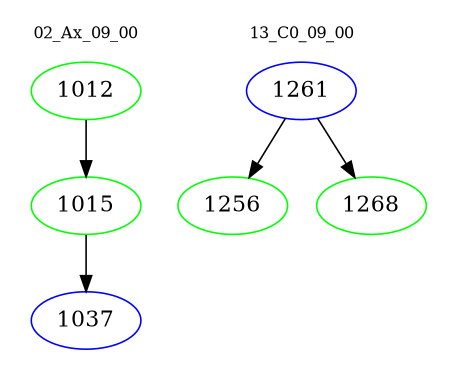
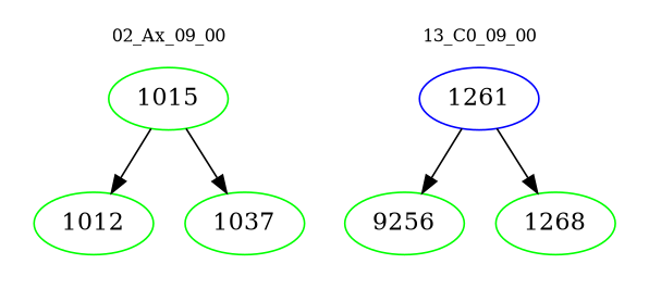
  digraph {
    node [color=green]
    edge [color=black]
    n1 [label=1015]
    n2 [label=1012]
-   n3 [color=blue label=1037]
+   n3 [label=1037]
    n4 [color=blue label=1261]
-   n5 [label=1256]
+   n5 [label=9256]
    n6 [label=1268]
    subgraph cluster_1 {
      color=white
      fontsize=10
      label="02_Ax_09_00"
      n1
      n2
      n3
    }
    subgraph cluster_2 {
      color=white
      fontsize=10
      label="13_C0_09_00"
      n4
      n5
      n6
    }
-   n2 -> n1
+   n1 -> n2
    n1 -> n3
    n4 -> n5
    n4 -> n6
  }
